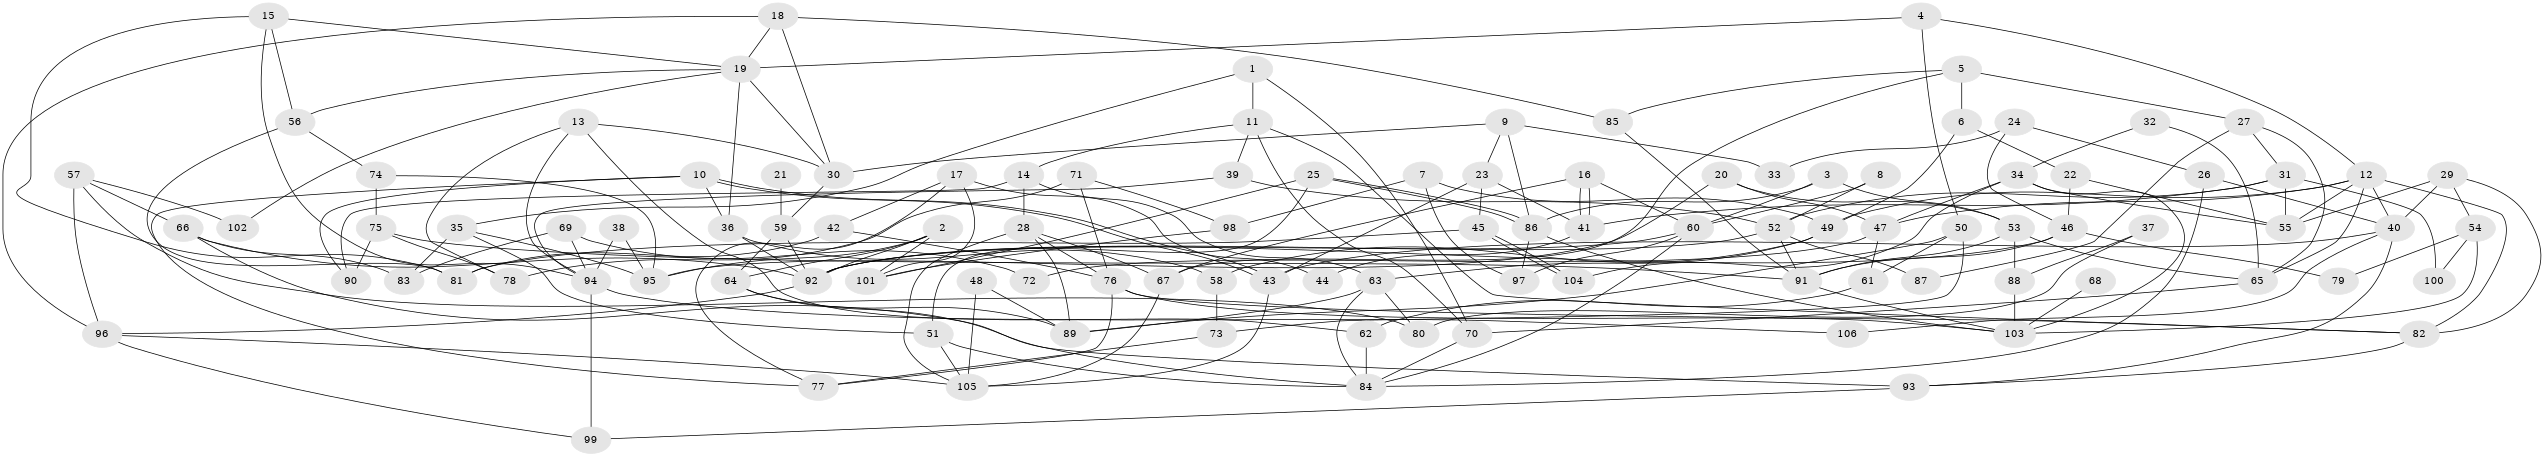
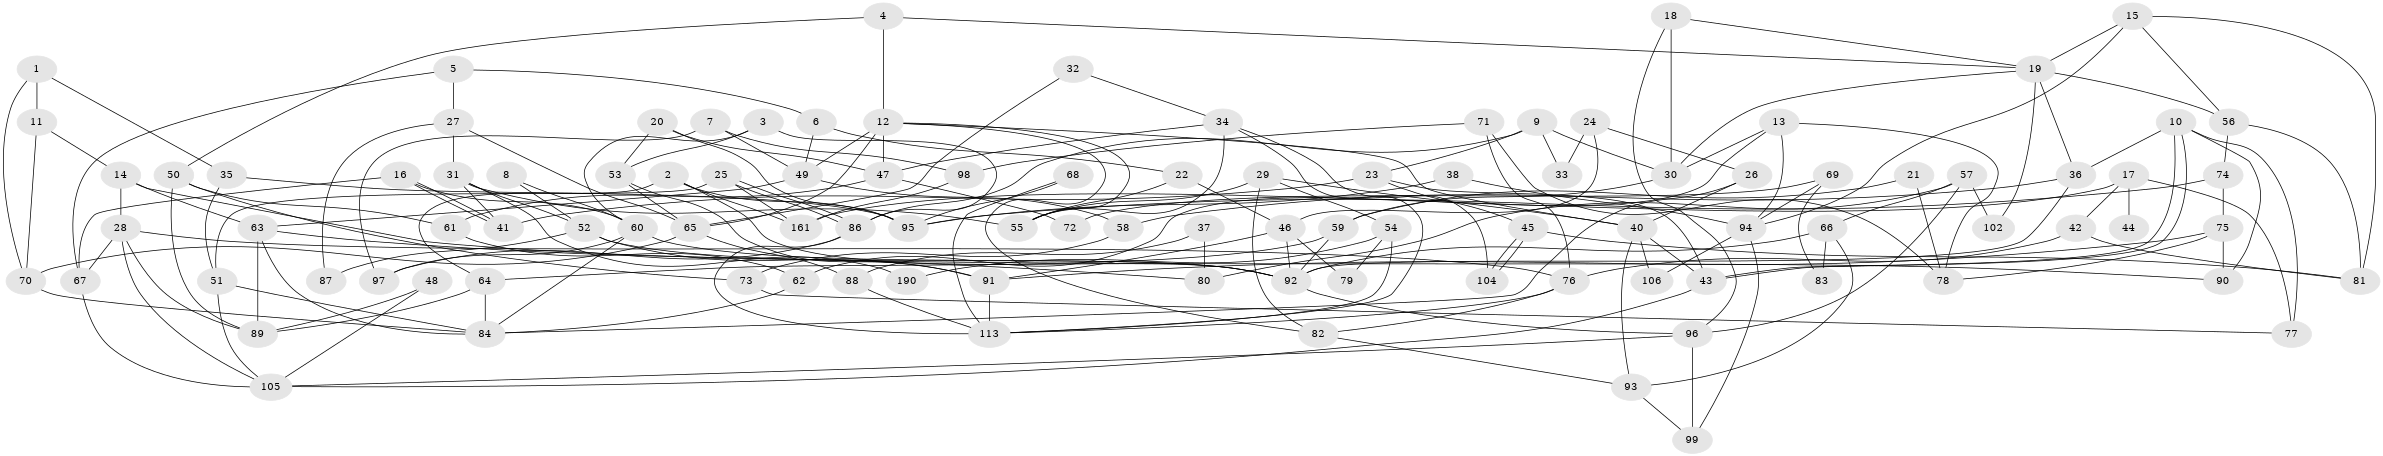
  graph {
    node [color=gray90 style=filled]
    1
    11
    35
    70
    14
-   39
    82
    95
    51
    83
    84
    2
    64
    92
-   101
+   101 [label=161]
    89
    96
    3
    53
    60
    86
    65
    91
    97
-   103
+   103 [label=113]
    4
    12
    19
    50
    49
    40
    47
    55
    30
    36
    56
    102
    61
    73
    5
    6
    27
    67
-   85
    22
    31
    87
    105
    46
    63
    58
    7
    98
    8
    52
    9
    23
    33
    43
    41
    45
    59
    10
    77
    90
    28
    94
    93
    106
    72
    88
    13
    62
    78
    99
    76
    80
    15
    81
    74
    16
    44
    17
    42
    18
    20
    21
    79
    37
    104
    24
    26
    25
-   100
+   100 [label=190]
    29
    54
    32
    34
    38
    48
    75
    57
    66
    68
    69
    71
    1 -- 11
    1 -- 35
    1 -- 70
    11 -- 70
    11 -- 14
-   11 -- 39
-   11 -- 82
    35 -- 95
    35 -- 51
-   35 -- 83
    70 -- 84
    14 -- 63
    14 -- 90
    14 -- 28
-   39 -- 52
-   39 -- 94
    82 -- 93
    51 -- 84
    51 -- 105
    2 -- 95
    2 -- 64
    2 -- 92
    2 -- 101
    64 -- 84
    64 -- 89
    92 -- 96
    96 -- 105
    96 -- 99
    3 -- 53
    3 -- 60
    3 -- 86
    53 -- 65
    53 -- 91
    60 -- 84
    60 -- 92
    60 -- 97
    86 -- 97
    86 -- 103
    65 -- 70
-   53 -- 88
+   65 -- 88
    91 -- 103
    4 -- 12
    4 -- 19
    4 -- 50
    12 -- 82
    12 -- 65
    12 -- 49
    12 -- 40
    12 -- 47
    12 -- 55
    19 -- 30
    19 -- 36
    19 -- 56
    19 -- 102
    50 -- 89
    50 -- 61
    50 -- 73
    49 -- 63
    49 -- 58
    40 -- 43
    40 -- 93
    40 -- 106
    47 -- 61
    47 -- 72
    30 -- 59
    36 -- 92
    36 -- 58
    56 -- 81
    56 -- 74
    61 -- 62
    73 -- 77
    5 -- 6
    5 -- 27
    5 -- 67
-   5 -- 85
    6 -- 49
    6 -- 22
    27 -- 65
    27 -- 31
    27 -- 87
    67 -- 105
-   85 -- 91
    22 -- 55
    22 -- 46
    31 -- 55
    31 -- 52
    31 -- 41
    31 -- 100
    46 -- 92
    46 -- 91
    46 -- 79
    63 -- 84
    63 -- 89
    63 -- 80
    58 -- 73
    7 -- 97
    7 -- 49
    7 -- 98
    98 -- 101
    8 -- 60
    8 -- 52
    52 -- 92
    52 -- 91
    52 -- 87
    9 -- 86
    9 -- 30
    9 -- 23
    9 -- 33
    23 -- 43
    23 -- 41
    23 -- 45
    43 -- 105
-   41 -- 44
    45 -- 81
    45 -- 104
    45 -- 104
    59 -- 64
    59 -- 92
    10 -- 36
    10 -- 43
    10 -- 43
    10 -- 77
    10 -- 90
    28 -- 89
    28 -- 67
    28 -- 105
    28 -- 76
    94 -- 106
    94 -- 99
    93 -- 99
    88 -- 103
    13 -- 30
    13 -- 94
    13 -- 62
    13 -- 78
    62 -- 84
    76 -- 82
    76 -- 103
-   76 -- 77
    15 -- 19
    15 -- 56
    15 -- 94
    15 -- 81
    74 -- 95
    74 -- 75
    16 -- 60
    16 -- 67
    16 -- 41
    16 -- 41
    17 -- 101
    17 -- 77
    17 -- 44
    17 -- 42
    42 -- 76
    42 -- 81
    18 -- 96
    18 -- 19
    18 -- 30
-   18 -- 85
    20 -- 95
    20 -- 53
    20 -- 47
    21 -- 59
+   21 -- 78
    37 -- 88
    37 -- 80
    24 -- 46
    24 -- 33
    24 -- 26
    26 -- 84
    26 -- 40
    25 -- 51
    25 -- 101
    25 -- 86
    25 -- 86
    29 -- 82
    29 -- 40
    29 -- 55
    29 -- 54
    54 -- 103
    54 -- 79
    54 -- 100
    32 -- 65
    32 -- 34
    34 -- 103
    34 -- 47
    34 -- 55
    34 -- 104
    38 -- 95
    38 -- 94
    48 -- 89
    48 -- 105
    75 -- 91
    75 -- 90
    75 -- 78
    57 -- 96
    57 -- 102
    57 -- 80
    57 -- 66
    66 -- 83
    66 -- 92
    66 -- 93
+   68 -- 95
    68 -- 103
    69 -- 83
    69 -- 94
    69 -- 72
    71 -- 98
    71 -- 78
    71 -- 76
  }
